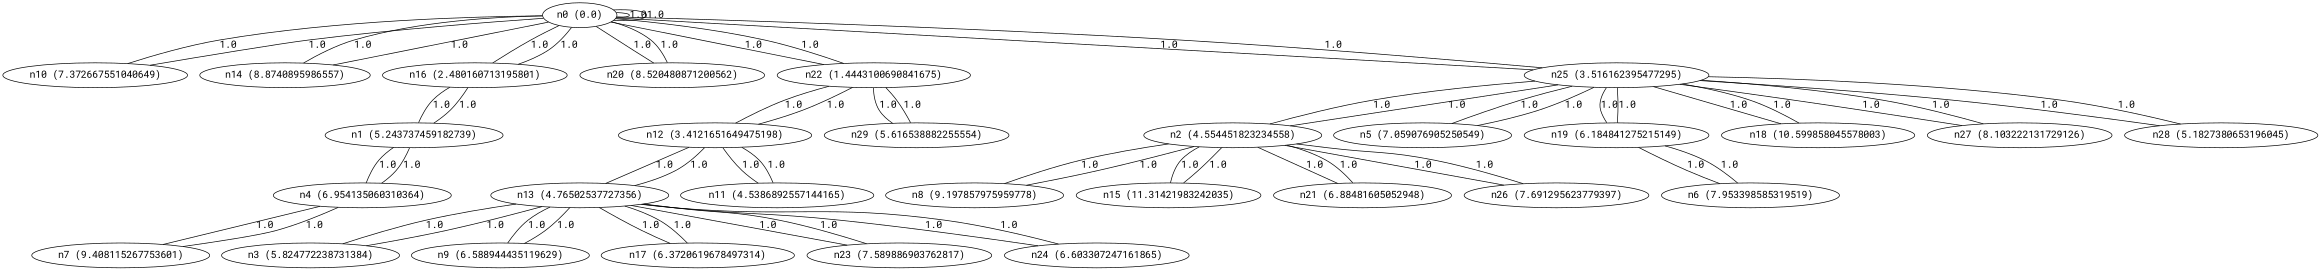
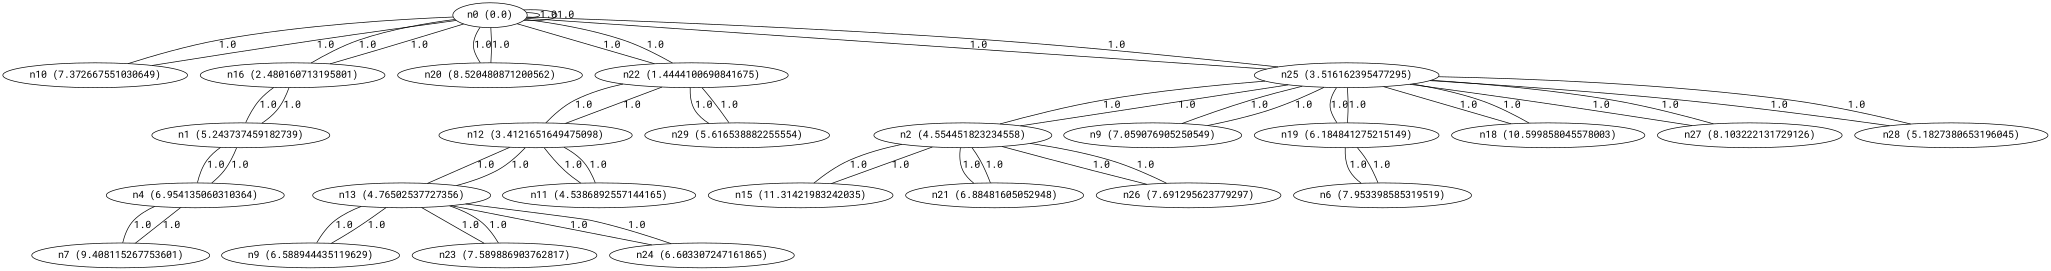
  graph {
    fontname="Roboto Mono"
    node [fontname="Roboto Mono"]
    edge [fontname="Roboto Mono" weight=1.0]
    n1 [label="n0 (0.0)"]
-   n2 [label="n10 (7.372667551040649)"]
-   n3 [label="n14 (8.8740895986557)"]
+   n2 [label="n10 (7.372667551030649)"]
    n4 [label="n16 (2.480160713195801)"]
    n5 [label="n20 (8.520480871200562)"]
-   n6 [label="n22 (1.4443100690841675)"]
+   n6 [label="n22 (1.4444100690841675)"]
    n7 [label="n25 (3.516162395477295)"]
    n8 [label="n1 (5.243737459182739)"]
-   n9 [label="n12 (3.4121651649475198)"]
+   n9 [label="n12 (3.4121651649475098)"]
    n10 [label="n29 (5.616538882255554)"]
    n11 [label="n2 (4.554451823234558)"]
-   n12 [label="n5 (7.059076905250549)"]
+   n12 [label="n9 (7.059076905250549)"]
    n13 [label="n19 (6.184841275215149)"]
    n14 [label="n18 (10.599858045578003)"]
    n15 [label="n27 (8.103222131729126)"]
    n16 [label="n28 (5.1827380653196045)"]
    n17 [label="n4 (6.954135060310364)"]
    n18 [label="n7 (9.408115267753601)"]
-   n19 [label="n8 (9.197857975959778)"]
    n20 [label="n15 (11.31421983242035)"]
    n21 [label="n21 (6.88481605052948)"]
-   n22 [label="n26 (7.691295623779397)"]
-   n23 [label="n3 (5.824772238731384)"]
+   n22 [label="n26 (7.691295623779297)"]
    n24 [label="n13 (4.76502537727356)"]
    n25 [label="n9 (6.588944435119629)"]
-   n26 [label="n17 (6.3720619678497314)"]
    n27 [label="n23 (7.589886903762817)"]
    n28 [label="n24 (6.603307247161865)"]
    n29 [label="n6 (7.953398585319519)"]
    n30 [label="n11 (4.5386892557144165)"]
    n1 -- n1 [label=1.0]
    n1 -- n1 [label=1.0]
    n1 -- n2 [label=1.0]
-   n1 -- n3 [label=1.0]
    n1 -- n4 [label=1.0]
    n1 -- n5 [label=1.0]
    n1 -- n6 [label=1.0]
    n1 -- n7 [label=1.0]
    n2 -- n1 [label=1.0]
-   n3 -- n1 [label=1.0]
    n4 -- n1 [label=1.0]
    n4 -- n8 [label=1.0]
    n5 -- n1 [label=1.0]
    n6 -- n1 [label=1.0]
    n6 -- n9 [label=1.0]
    n6 -- n10 [label=1.0]
    n7 -- n1 [label=1.0]
    n7 -- n11 [label=1.0]
    n7 -- n12 [label=1.0]
    n7 -- n13 [label=1.0]
    n7 -- n14 [label=1.0]
    n7 -- n15 [label=1.0]
    n7 -- n16 [label=1.0]
    n8 -- n4 [label=1.0]
    n8 -- n17 [label=1.0]
    n9 -- n6 [label=1.0]
    n9 -- n24 [label=1.0]
    n9 -- n30 [label=1.0]
    n10 -- n6 [label=1.0]
    n11 -- n7 [label=1.0]
-   n11 -- n19 [label=1.0]
    n11 -- n20 [label=1.0]
    n11 -- n21 [label=1.0]
    n11 -- n22 [label=1.0]
    n12 -- n7 [label=1.0]
    n13 -- n7 [label=1.0]
    n13 -- n29 [label=1.0]
    n14 -- n7 [label=1.0]
    n15 -- n7 [label=1.0]
    n16 -- n7 [label=1.0]
    n17 -- n8 [label=1.0]
    n17 -- n18 [label=1.0]
    n18 -- n17 [label=1.0]
-   n19 -- n11 [label=1.0]
    n20 -- n11 [label=1.0]
    n21 -- n11 [label=1.0]
    n22 -- n11 [label=1.0]
-   n23 -- n24 [label=1.0]
    n24 -- n9 [label=1.0]
-   n24 -- n23 [label=1.0]
    n24 -- n25 [label=1.0]
-   n24 -- n26 [label=1.0]
    n24 -- n27 [label=1.0]
    n24 -- n28 [label=1.0]
    n25 -- n24 [label=1.0]
-   n26 -- n24 [label=1.0]
    n27 -- n24 [label=1.0]
    n28 -- n24 [label=1.0]
    n29 -- n13 [label=1.0]
    n30 -- n9 [label=1.0]
  }
